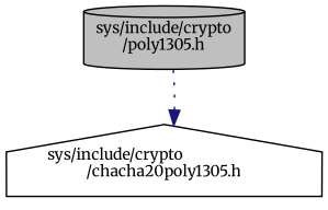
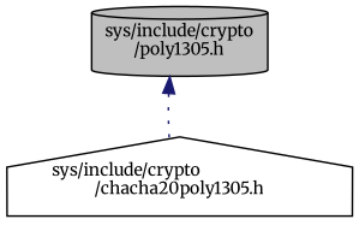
  digraph {
    fontname=Merriweather
    node [color=black fontname=Merriweather fontsize=10 style=filled]
    n1 [fillcolor=grey75 fontcolor=black height=0.2 label="sys/include/crypto\l/poly1305.h" shape=cylinder width=0.4]
    n2 [fillcolor=white height=0.2 label="sys/include/crypto\l/chacha20poly1305.h" shape=house width=0.4]
-   n2 -> n1 [color=midnightblue dir=back fontname=Merriweather fontsize=10 labelfontname=Helvetica labelfontsize=10 style=dotted]
+   n1 -> n2 [color=midnightblue dir=back fontname=Merriweather fontsize=10 labelfontname=Helvetica labelfontsize=10 style=dotted]
  }
